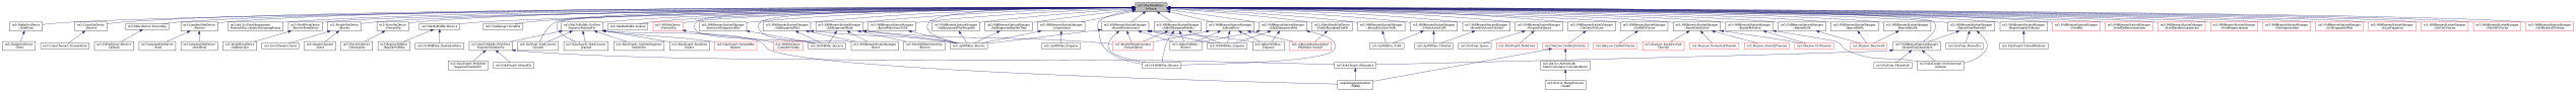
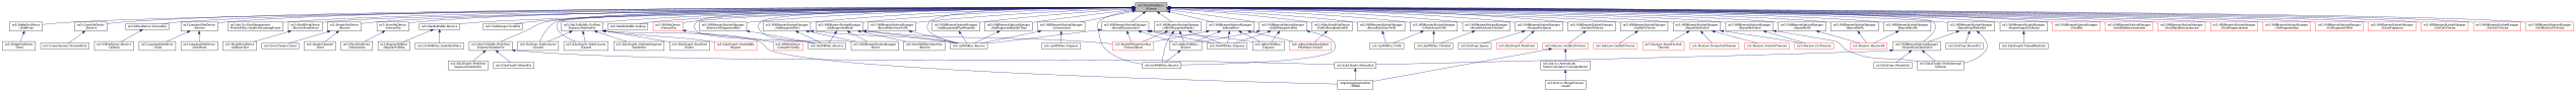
  digraph {
    fontname="PT Serif"
    rankdir=TB
    node [color=black fillcolor=white fontname="PT Serif" fontsize=10 shape=record style=filled]
    edge [color=midnightblue dir=back fontname="PT Serif" fontsize=10 labelfontname=Helvetica labelfontsize=10 style=solid]
    n1 [fillcolor=grey75 fontcolor=black height=0.2 label="ns3::Mac48Address::\lIsGroup" width=0.4]
    n2 [height=0.2 label="ns3::BridgeNetDevice\l::SendFrom" width=0.4]
    n3 [height=0.2 label="ns3::CsmaNetDevice\l::Receive" width=0.4]
    n4 [height=0.2 label="ns3::FdNetDevice::ForwardUp" width=0.4]
    n5 [height=0.2 label="ns3::LoopbackNetDevice\l::Receive" width=0.4]
    n6 [height=0.2 label="ns3::dot11s::PeerManagement\lProtocolMac::UpdateOutcomingFrame" width=0.4]
    n7 [height=0.2 label="ns3::MeshPointDevice\l::ReceiveFromDevice" width=0.4]
    n8 [height=0.2 label="ns3::SimpleNetDevice\l::Receive" width=0.4]
    n9 [height=0.2 label="ns3::AlohaNoackNetDevice\l::NotifyReceptionEndOk" width=0.4]
    n10 [height=0.2 label="ns3::OcbWifiMac::Receive" width=0.4]
    n11 [height=0.2 label="ns3::VsaManager::SendVsa" width=0.4]
    n12 [height=0.2 label="ns3::WaveNetDevice\l::ForwardUp" width=0.4]
    n13 [height=0.2 label="ns3::ApWifiMac::Receive" width=0.4]
    n14 [height=0.2 label="ns3::DcaTxop::NotifyAccess\lGranted" width=0.4]
    n15 [height=0.2 label="ns3::EdcaTxopN::NotifyAccess\lGranted" width=0.4]
    n16 [height=0.2 label="ns3::MacRxMiddle::Lookup" width=0.4]
    n17 [height=0.2 label="ns3::MacRxMiddle::Receive" width=0.4]
    n18 [height=0.2 label="ns3::MacTxMiddle::GetNext\lSequenceNumberFor" width=0.4]
    n19 [height=0.2 label="ns3::MacTxMiddle::PeekNext\lSequenceNumberFor" width=0.4]
    n20 [height=0.2 label="ns3::StaWifiMac::Receive" width=0.4]
    n21 [color=red height=0.2 label="ns3::WifiNetDevice\l::ForwardUp" width=0.4]
    n22 [height=0.2 label="ns3::WifiRemoteStationManager\l::Reset" width=0.4]
    n23 [height=0.2 label="ns3::WifiRemoteStationManager\l::AddSupportedPlcpPreamble" width=0.4]
    n24 [height=0.2 label="ns3::WifiRemoteStationManager\l::AddSupportedErpSlotTime" width=0.4]
    n25 [height=0.2 label="ns3::WifiRemoteStationManager\l::AddSupportedMode" width=0.4]
    n26 [height=0.2 label="ns3::WifiRemoteStationManager\l::AddAllSupportedModes" width=0.4]
    n27 [height=0.2 label="ns3::WifiRemoteStationManager\l::AddAllSupportedMcs" width=0.4]
    n28 [height=0.2 label="ns3::WifiRemoteStationManager\l::RemoveAllSupportedMcs" width=0.4]
    n29 [height=0.2 label="ns3::WifiRemoteStationManager\l::AddSupportedMcs" width=0.4]
    n30 [height=0.2 label="ns3::WifiRemoteStationManager\l::IsBrandNew" width=0.4]
    n31 [height=0.2 label="ns3::WifiRemoteStationManager\l::IsAssociated" width=0.4]
    n32 [height=0.2 label="ns3::WifiRemoteStationManager\l::IsWaitAssocTxOk" width=0.4]
    n33 [height=0.2 label="ns3::WifiRemoteStationManager\l::RecordWaitAssocTxOk" width=0.4]
    n34 [height=0.2 label="ns3::WifiRemoteStationManager\l::RecordGotAssocTxOk" width=0.4]
    n35 [height=0.2 label="ns3::WifiRemoteStationManager\l::RecordGotAssocTxFailed" width=0.4]
    n36 [height=0.2 label="ns3::WifiRemoteStationManager\l::RecordDisassociated" width=0.4]
    n37 [height=0.2 label="ns3::WifiRemoteStationManager\l::PrepareForQueue" width=0.4]
    n38 [height=0.2 label="ns3::WifiRemoteStationManager\l::GetDataTxVector" width=0.4]
    n39 [height=0.2 label="ns3::WifiRemoteStationManager\l::GetRtsTxVector" width=0.4]
    n40 [height=0.2 label="ns3::WifiRemoteStationManager\l::ReportRtsFailed" width=0.4]
    n41 [height=0.2 label="ns3::WifiRemoteStationManager\l::ReportDataFailed" width=0.4]
    n42 [height=0.2 label="ns3::WifiRemoteStationManager\l::ReportRtsOk" width=0.4]
    n43 [height=0.2 label="ns3::WifiRemoteStationManager\l::ReportDataOk" width=0.4]
    n44 [height=0.2 label="ns3::WifiRemoteStationManager\l::ReportFinalRtsFailed" width=0.4]
    n45 [height=0.2 label="ns3::WifiRemoteStationManager\l::ReportFinalDataFailed" width=0.4]
    n46 [height=0.2 label="ns3::WifiRemoteStationManager\l::ReportRxOk" width=0.4]
    n47 [height=0.2 label="ns3::WifiRemoteStationManager\l::ReportAmpduTxStatus" width=0.4]
    n48 [color=red height=0.2 label="ns3::WifiRemoteStationManager\l::NeedRts" width=0.4]
    n49 [color=red height=0.2 label="ns3::WifiRemoteStationManager\l::NeedRtsRetransmission" width=0.4]
    n50 [color=red height=0.2 label="ns3::WifiRemoteStationManager\l::NeedDataRetransmission" width=0.4]
    n51 [color=red height=0.2 label="ns3::WifiRemoteStationManager\l::NeedFragmentation" width=0.4]
    n52 [color=red height=0.2 label="ns3::WifiRemoteStationManager\l::GetFragmentSize" width=0.4]
    n53 [color=red height=0.2 label="ns3::WifiRemoteStationManager\l::GetFragmentOffset" width=0.4]
    n54 [color=red height=0.2 label="ns3::WifiRemoteStationManager\l::IsLastFragment" width=0.4]
    n55 [color=red height=0.2 label="ns3::WifiRemoteStationManager\l::GetCtsTxVector" width=0.4]
    n56 [color=red height=0.2 label="ns3::WifiRemoteStationManager\l::GetAckTxVector" width=0.4]
    n57 [color=red height=0.2 label="ns3::WifiRemoteStationManager\l::GetBlockAckTxVector" width=0.4]
    n58 [height=0.2 label="ns3::BridgeNetDevice\l::Send" width=0.4]
    n59 [height=0.2 label="ns3::CsmaChannel::TransmitEnd" width=0.4]
    n60 [height=0.2 label="ns3::FdNetDevice::Receive\lCallback" width=0.4]
    n61 [height=0.2 label="ns3::LoopbackNetDevice\l::Send" width=0.4]
    n62 [height=0.2 label="ns3::LoopbackNetDevice\l::SendFrom" width=0.4]
    n63 [height=0.2 label="ns3::dot11s::AirtimeLink\lMetricCalculator::CalculateMetric" width=0.4]
    n64 [height=0.2 label="ns3::dot11s::HwmpProtocol\l::Install" width=0.4]
    n65 [height=0.2 label="ns3::MeshPointDevice\l::AddInterface" width=0.4]
    n66 [height=0.2 label="ns3::ErrorChannel::Send" width=0.4]
    n67 [height=0.2 label="ns3::SimpleChannel\l::Send" width=0.4]
    n68 [color=red height=0.2 label="ns3::AdhocAlohaNoackIdeal\lPhyHelper::Install" width=0.4]
    n69 [height=0.2 label="ns3::WaveNetDevice\l::DoInitialize" width=0.4]
    n70 [height=0.2 label="ns3::OcbWifiMac::EnableForWave" width=0.4]
    n71 [height=0.2 label="ns3::RegularWifiMac\l::RegularWifiMac" width=0.4]
    n72 [height=0.2 label="ns3::EdcaTxopN::GetNextSequence\lNumberFor" width=0.4]
    n73 [height=0.2 label="ns3::EdcaTxopN::StartNext\lPacket" width=0.4]
    n74 [color=red height=0.2 label="ns3::EdcaTxopN::SendAddBa\lRequest" width=0.4]
    n75 [height=0.2 label="AmpduAggregationTest\l::DoRun" width=0.4]
    n76 [height=0.2 label="ns3::EdcaTxopN::PeekNext\lSequenceNumberFor" width=0.4]
    n77 [height=0.2 label="ns3::EdcaTxopN::MissedCts" width=0.4]
    n78 [height=0.2 label="ns3::EdcaTxopN::MissedAck" width=0.4]
    n79 [color=red height=0.2 label="ns3::WifiNetDevice\l::CompleteConfig" width=0.4]
    n80 [color=red height=0.2 label="ns3::MeshWifiInterfaceMac\l::ForwardDown" width=0.4]
    n81 [height=0.2 label="ns3::MeshWifiInterfaceMac\l::Receive" width=0.4]
    n82 [height=0.2 label="ns3::OcbWifiMac::Enqueue" width=0.4]
    n83 [height=0.2 label="ns3::AdhocWifiMac::\lReceive" width=0.4]
    n84 [height=0.2 label="ns3::AdhocWifiMac::\lEnqueue" width=0.4]
    n85 [height=0.2 label="ns3::ApWifiMac::Enqueue" width=0.4]
    n86 [height=0.2 label="ns3::ApWifiMac::TxOk" width=0.4]
    n87 [height=0.2 label="ns3::ApWifiMac::TxFailed" width=0.4]
    n88 [height=0.2 label="ns3::DcaTxop::Queue" width=0.4]
    n89 [color=red height=0.2 label="ns3::EdcaTxopN::PushFront" width=0.4]
    n90 [color=red height=0.2 label="ns3::MacLow::GetDataTxVector" width=0.4]
    n91 [color=red height=0.2 label="ns3::MacLow::GetRtsTxVector" width=0.4]
    n92 [height=0.2 label="ns3::EdcaTxopN::NotifyInternal\lCollision" width=0.4]
    n93 [color=red height=0.2 label="ns3::MacLow::CtsTimeout" width=0.4]
    n94 [color=red height=0.2 label="ns3::MacLow::NormalAckTimeout" width=0.4]
    n95 [color=red height=0.2 label="ns3::MacLow::FastAckTimeout" width=0.4]
    n96 [color=red height=0.2 label="ns3::MacLow::SuperFastAck\lTimeout" width=0.4]
    n97 [color=red height=0.2 label="ns3::MacLow::ReceiveOk" width=0.4]
    n98 [height=0.2 label="ns3::DcaTxop::MissedCts" width=0.4]
    n99 [height=0.2 label="ns3::DcaTxop::MissedAck" width=0.4]
    n100 [height=0.2 label="ns3::EdcaTxopN::MissedBlockAck" width=0.4]
    n1 -> n2
    n1 -> n3
    n1 -> n4
    n1 -> n5
    n1 -> n6
    n1 -> n7
    n1 -> n8
    n1 -> n9
    n1 -> n10
    n1 -> n11
    n1 -> n12
    n1 -> n13
    n1 -> n14
    n1 -> n15
    n1 -> n16
    n1 -> n17
    n1 -> n18
-   n18 -> n19
+   n1 -> n19
    n1 -> n20
    n1 -> n21
    n1 -> n22
    n1 -> n23
    n1 -> n24
    n1 -> n25
    n1 -> n26
    n1 -> n27
    n1 -> n28
    n1 -> n29
    n1 -> n30
    n1 -> n31
    n1 -> n32
    n1 -> n33
    n1 -> n34
    n1 -> n35
    n1 -> n36
    n1 -> n37
    n1 -> n38
    n1 -> n39
    n1 -> n40
    n1 -> n41
    n1 -> n42
    n1 -> n43
    n1 -> n44
    n1 -> n45
    n1 -> n46
    n1 -> n47
    n1 -> n48
    n1 -> n49
    n1 -> n50
    n1 -> n51
    n1 -> n52
    n1 -> n53
    n1 -> n54
    n1 -> n55
    n1 -> n56
    n1 -> n57
    n2 -> n58
    n3 -> n59
    n4 -> n60
    n5 -> n61
    n5 -> n62
    n7 -> n65
    n8 -> n66
    n8 -> n67
    n9 -> n68
    n12 -> n69
    n17 -> n70
    n17 -> n71
    n18 -> n14
    n18 -> n15
    n18 -> n72
    n18 -> n73
    n18 -> n74
    n18 -> n75
    n19 -> n76
    n19 -> n77
    n19 -> n78
    n21 -> n79
    n23 -> n13
    n24 -> n13
    n25 -> n13
    n25 -> n20
    n25 -> n22
    n25 -> n80
    n25 -> n81
    n26 -> n10
    n26 -> n80
    n26 -> n82
    n26 -> n83
    n27 -> n10
    n27 -> n82
    n27 -> n83
    n27 -> n84
    n28 -> n20
    n29 -> n13
    n29 -> n20
    n29 -> n22
    n30 -> n68
    n30 -> n80
    n30 -> n82
    n30 -> n83
    n30 -> n84
    n31 -> n13
    n31 -> n85
    n32 -> n86
    n32 -> n87
    n33 -> n13
    n34 -> n86
    n35 -> n87
-   n36 -> n10
+   n83 -> n10
    n36 -> n13
    n36 -> n80
    n36 -> n82
    n36 -> n83
    n36 -> n84
    n37 -> n88
    n37 -> n89
    n38 -> n90
    n39 -> n91
    n40 -> n92
    n40 -> n93
    n41 -> n93
    n41 -> n94
    n41 -> n95
    n41 -> n96
    n42 -> n97
    n43 -> n97
    n44 -> n45
    n44 -> n92
    n44 -> n98
    n45 -> n78
    n45 -> n92
    n45 -> n99
    n46 -> n97
    n47 -> n100
    n63 -> n64
    n78 -> n75
    n90 -> n63
    n90 -> n75
  }
